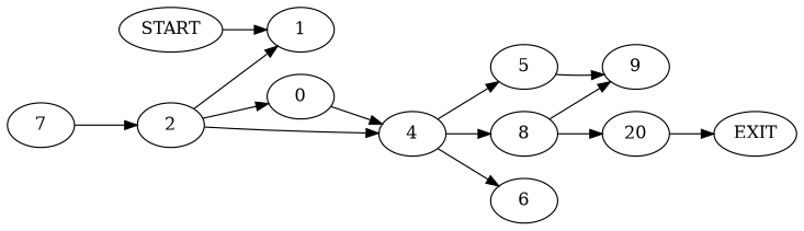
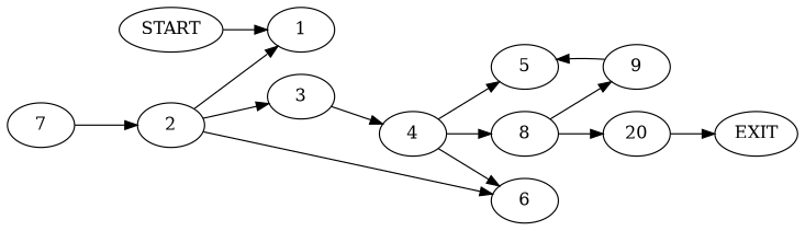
  digraph {
    rankdir=LR
    n1 [label=START]
    1
    7
    2
    n5 [label=EXIT]
-   3 [label=0]
+   3
    4
    5
    6
    8
    9
    n12 [label=20]
    n1 -> 1
    7 -> 2
    2 -> 1
    2 -> 3
-   2 -> 4
+   2 -> 6
    3 -> 4
    4 -> 5
    4 -> 6
    4 -> 8
-   5 -> 9
+   9 -> 5
    8 -> 9
    8 -> n12
    n12 -> n5
  }
